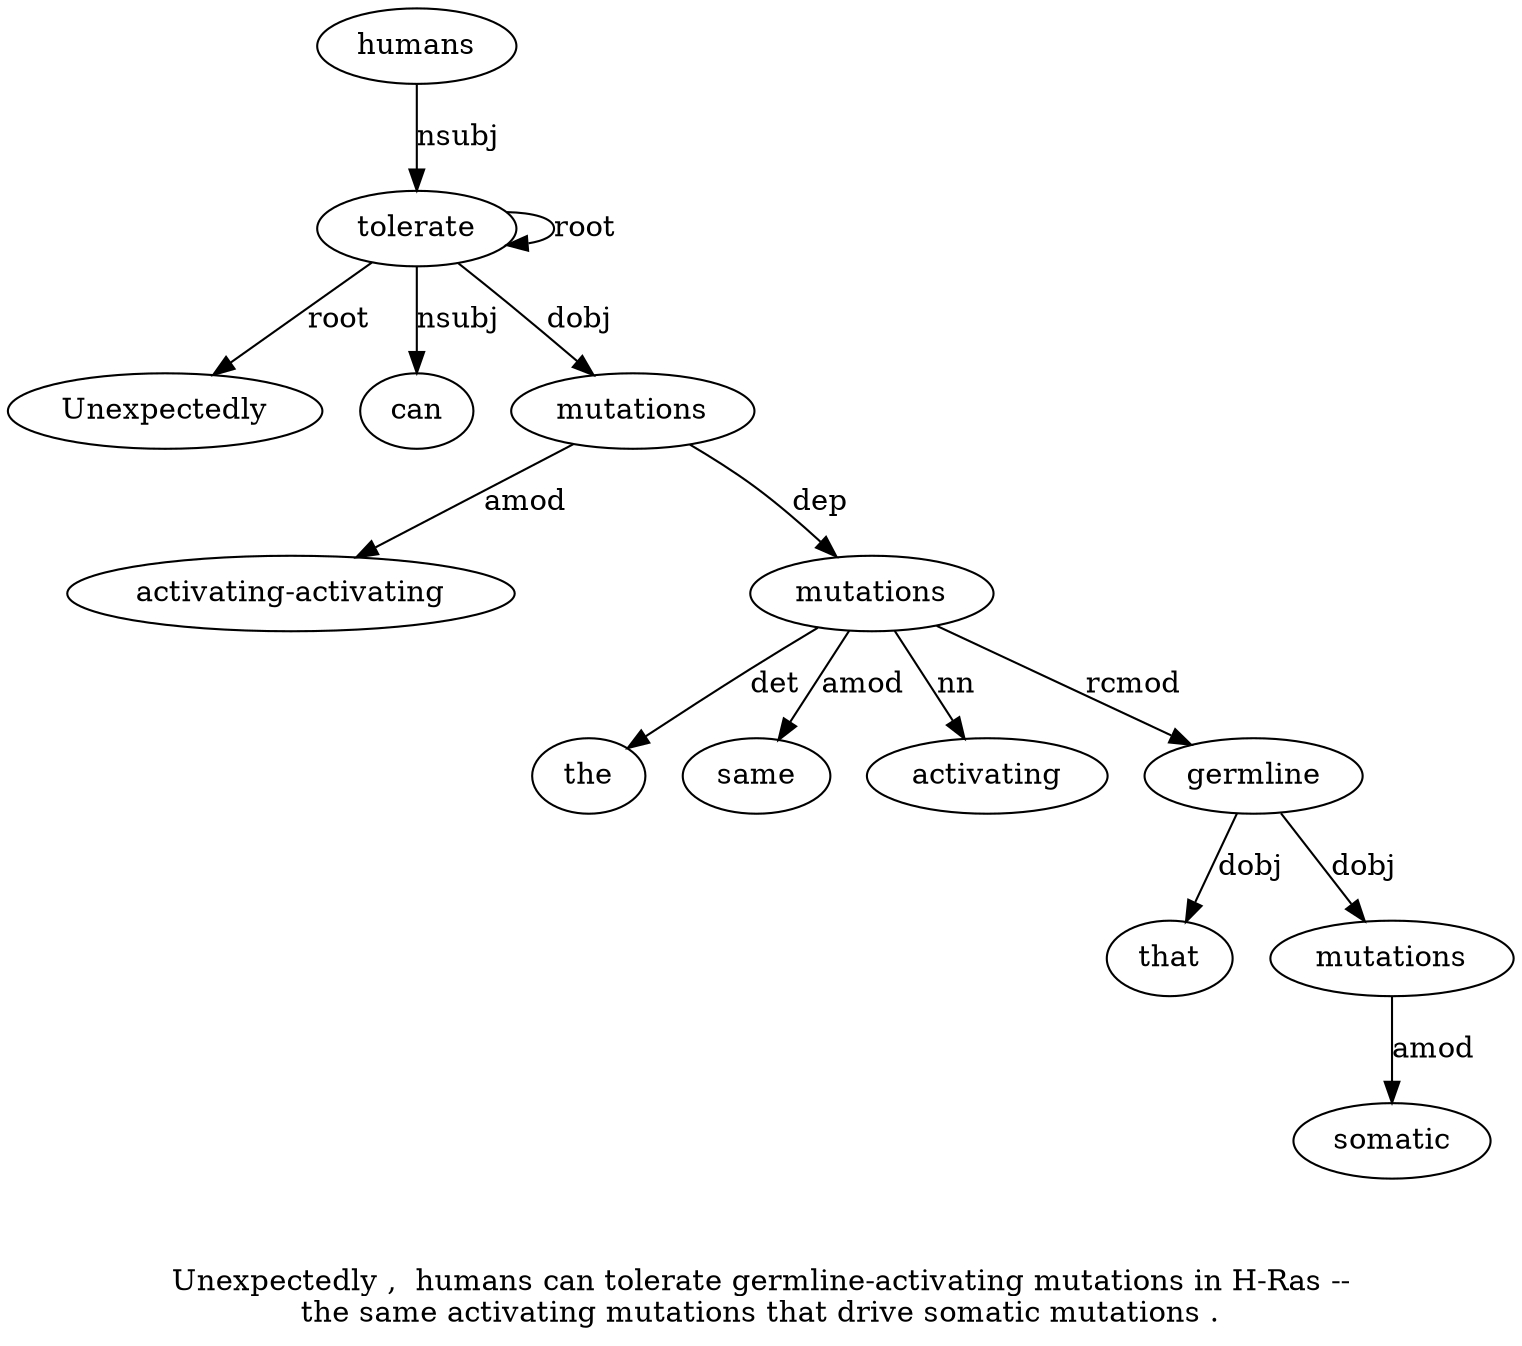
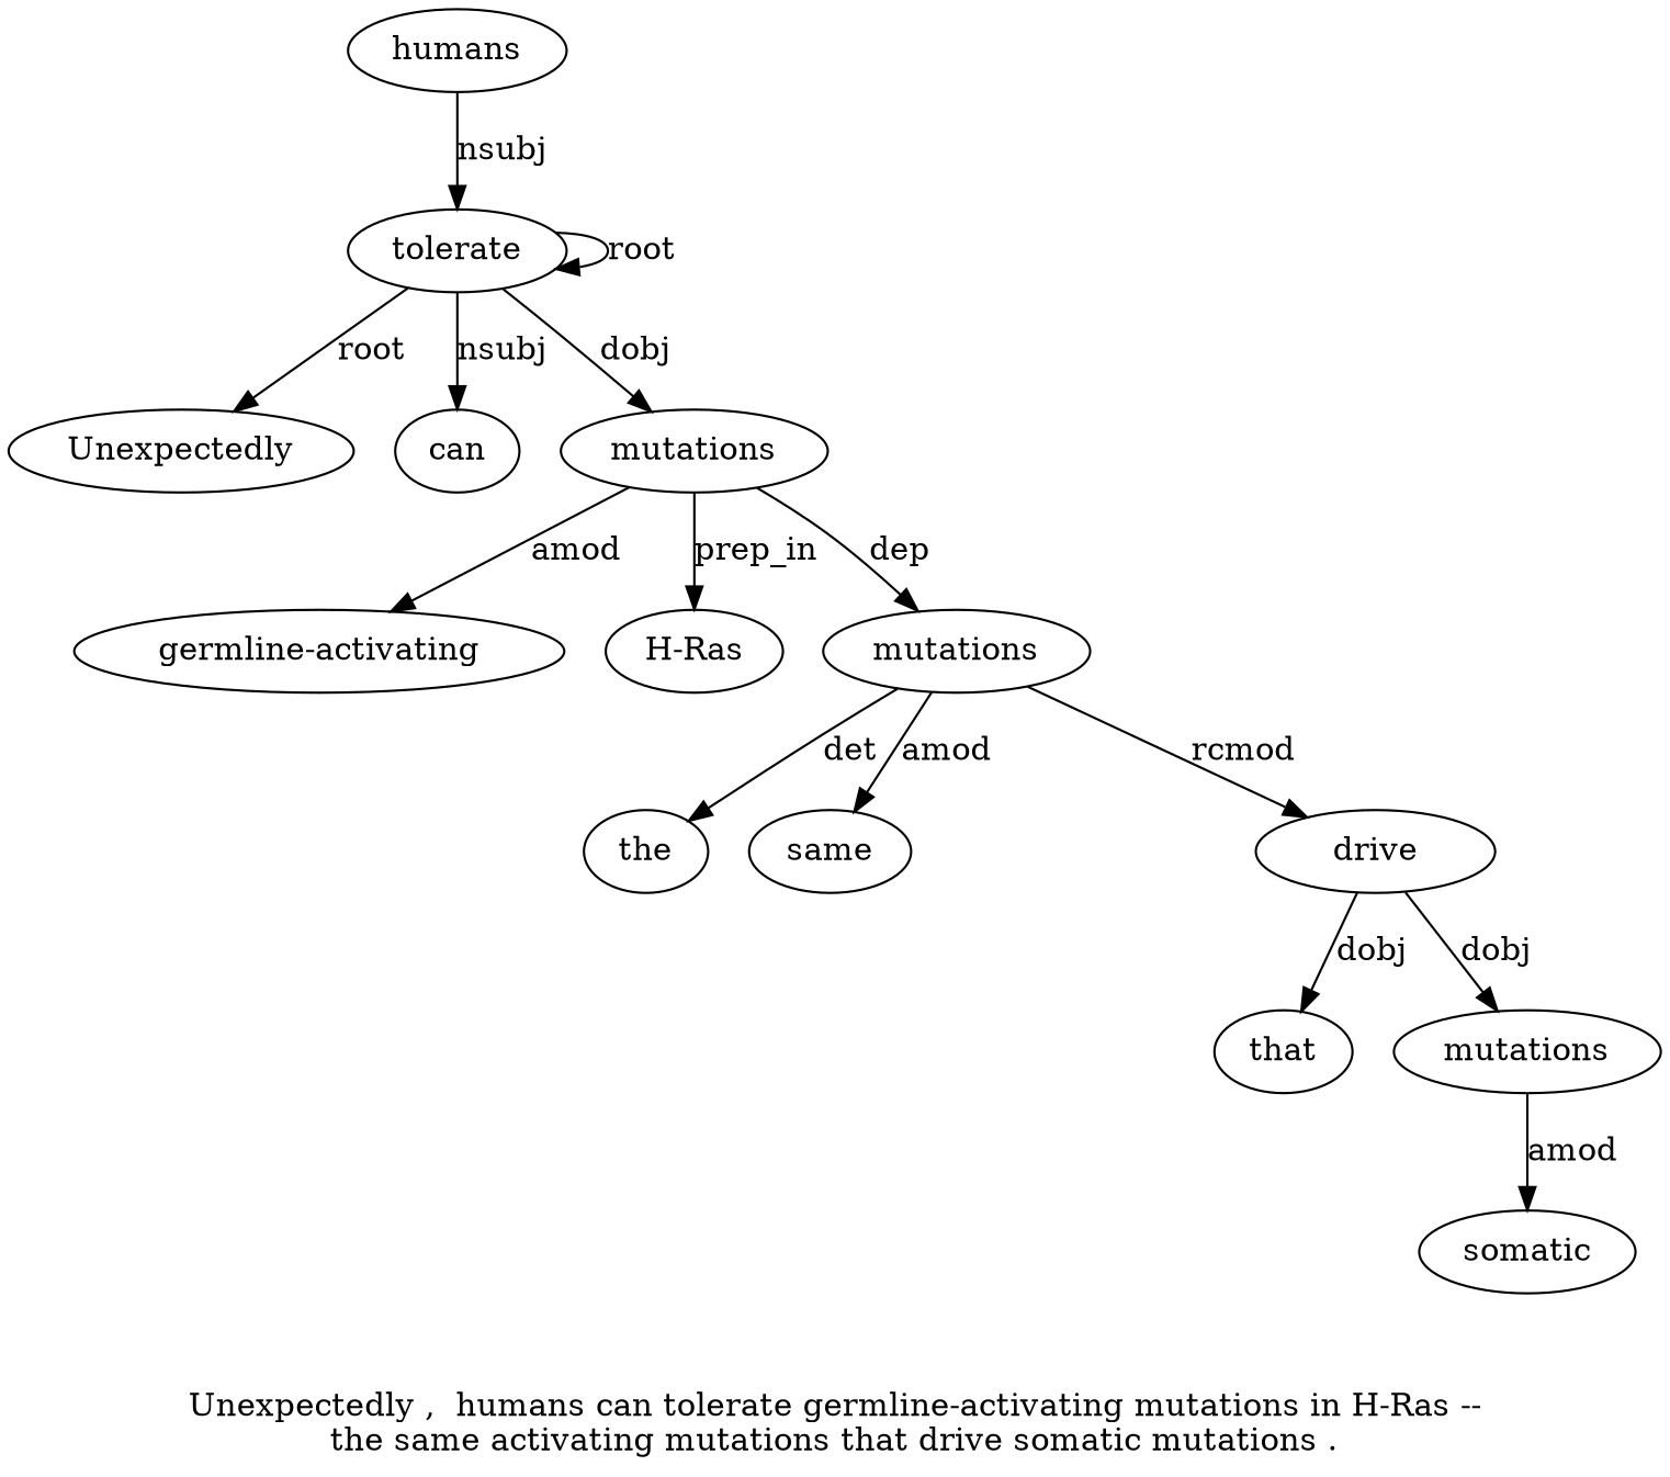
  digraph {
    label="Unexpectedly ,  humans can tolerate germline-activating mutations in H-Ras --\nthe same activating mutations that drive somatic mutations ."
    node [fillcolor=white style=filled]
    n1 [label=tolerate]
    n2 [label=Unexpectedly]
    n3 [label=can]
    n4 [label=mutations]
    n5 [label=humans]
-   n6 [label="activating-activating"]
+   n6 [label="germline-activating"]
+   n7 [label="H-Ras"]
    n8 [label=mutations]
    n9 [label=the]
    n10 [label=same]
-   n11 [label=activating]
-   n12 [label=germline]
+   n12 [label=drive]
    n13 [label=that]
    n14 [label=mutations]
    n15 [label=somatic]
    n1 -> n1 [label=root]
    n1 -> n2 [label=root]
    n1 -> n3 [label=nsubj]
    n1 -> n4 [label=dobj]
    n4 -> n6 [label=amod]
+   n4 -> n7 [label=prep_in]
    n4 -> n8 [label=dep]
    n5 -> n1 [label=nsubj]
    n8 -> n9 [label=det]
    n8 -> n10 [label=amod]
-   n8 -> n11 [label=nn]
    n8 -> n12 [label=rcmod]
    n12 -> n13 [label=dobj]
    n12 -> n14 [label=dobj]
    n14 -> n15 [label=amod]
  }
